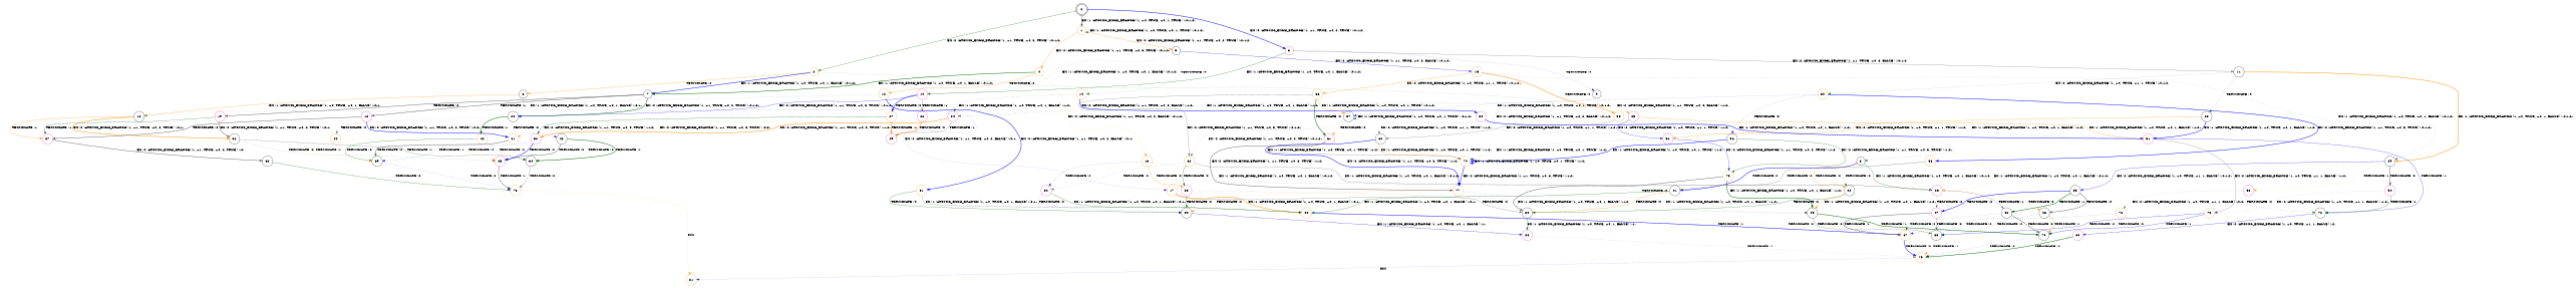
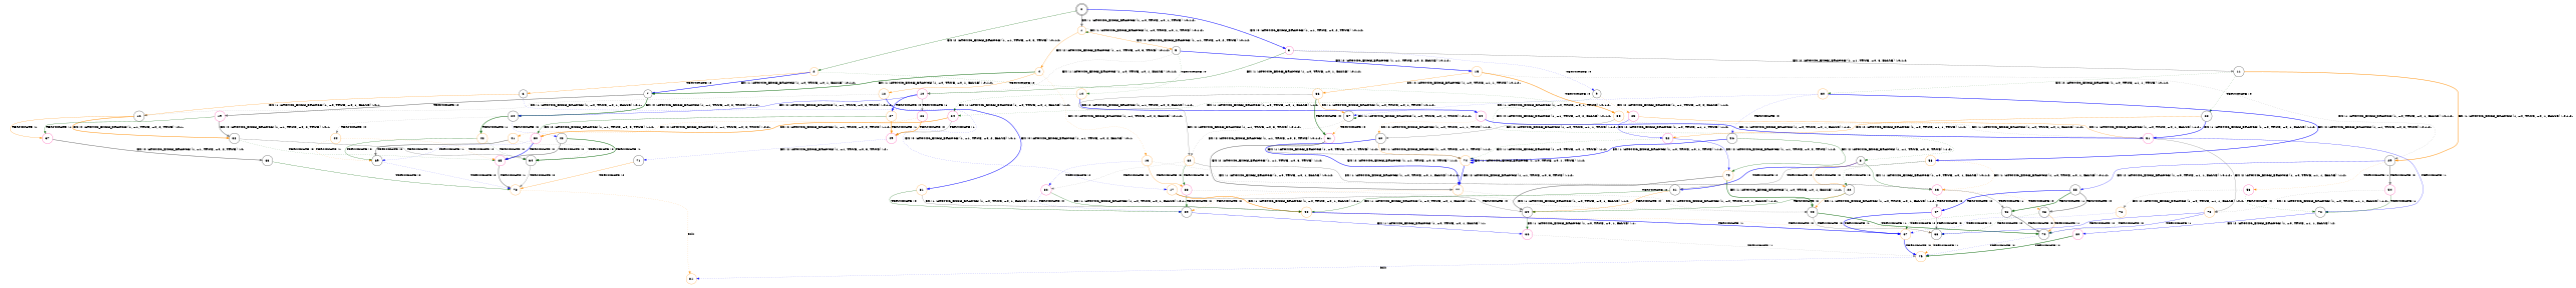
  digraph {
    node [color=black shape=circle]
    edge [color=gray40 style=solid]
    0 [peripheries=2]
    1 [color=darkorange]
    2 [color=darkorange]
    3 [color=deeppink]
    4 [color=darkorange]
    5
    6
    7
    8
    9
    10 [color=deeppink]
    11
    12 [color=darkorange]
    13 [color=darkorange]
    14 [color=darkorange]
    15 [color=darkorange]
    16
    17 [color=darkorange]
-   18 [color=deeppink]
    19 [color=deeppink]
    20
    21
    22
    23 [color=deeppink]
    24 [color=deeppink]
    25 [color=deeppink]
    26 [color=deeppink]
    27 [color=darkorange]
    28
    29
    30 [color=darkorange]
    31 [color=darkorange]
    32 [color=deeppink]
    33 [color=deeppink]
    34 [color=deeppink]
    35 [color=darkorange]
    36 [color=darkorange]
    37 [color=deeppink]
    38
    39
    40 [color=darkorange]
    41 [color=darkorange]
    42 [color=darkorange]
    43
    44 [color=darkorange]
    45
    46
    47 [color=deeppink]
    48
    49 [color=deeppink]
    50 [color=deeppink]
    51 [color=deeppink]
    52 [color=deeppink]
    53 [color=deeppink]
    54 [color=deeppink]
    55
    56
    57
    58 [color=darkorange]
    59
    60
    61 [color=deeppink]
    62 [color=darkorange]
    63
    64
    65 [color=deeppink]
    66 [color=deeppink]
    67 [color=darkorange]
    68
    69
    70
+   71
    72
    73 [color=darkorange]
    74 [color=darkorange]
    75 [color=darkorange]
    76 [color=darkorange]
    77 [color=darkorange]
    78 [color=darkorange]
    79 [color=darkorange]
    80 [color=deeppink]
    81 [color=darkorange]
    0 -> 1 [label="EX !1 !ATOMIC_EXCH_BRANCH (1, +0, TRUE, +0, 1, TRUE) !:0:1:2:" style=bold]
    0 -> 2 [color=darkgreen label="EX !2 !ATOMIC_EXCH_BRANCH (1, +1, TRUE, +0, 3, TRUE) !:0:1:2:"]
    0 -> 3 [color=blue label="EX !0 !ATOMIC_EXCH_BRANCH (1, +1, TRUE, +0, 2, TRUE) !:0:1:2:" style=bold]
    1 -> 1 [color=darkgreen label="EX !1 !ATOMIC_EXCH_BRANCH (1, +0, TRUE, +0, 1, TRUE) !:0:1:2:" style=dotted]
    1 -> 4 [color=darkorange label="EX !2 !ATOMIC_EXCH_BRANCH (1, +1, TRUE, +0, 3, TRUE) !:0:1:2:"]
    1 -> 5 [color=darkorange label="EX !0 !ATOMIC_EXCH_BRANCH (1, +1, TRUE, +0, 2, TRUE) !:0:1:2:"]
    2 -> 6 [color=darkorange label="TERMINATE !2"]
    2 -> 7 [color=blue label="EX !1 !ATOMIC_EXCH_BRANCH (1, +0, TRUE, +0, 1, FALSE) !:0:1:2:" style=bold]
    2 -> 8 [color=darkgreen label="EX !0 !ATOMIC_EXCH_BRANCH (1, +1, TRUE, +0, 2, FALSE) !:0:1:2:" style=dotted]
    3 -> 9 [color=blue label="TERMINATE !0" style=dotted]
    3 -> 10 [color=darkgreen label="EX !1 !ATOMIC_EXCH_BRANCH (1, +0, TRUE, +0, 1, FALSE) !:0:1:2:"]
    3 -> 11 [label="EX !2 !ATOMIC_EXCH_BRANCH (1, +1, TRUE, +0, 3, FALSE) !:0:1:2:"]
    4 -> 7 [color=darkgreen label="EX !1 !ATOMIC_EXCH_BRANCH (1, +0, TRUE, +0, 1, FALSE) !:0:1:2:" style=bold]
    4 -> 12 [color=darkorange label="TERMINATE !2"]
    4 -> 13 [color=darkorange label="EX !0 !ATOMIC_EXCH_BRANCH (1, +1, TRUE, +0, 2, FALSE) !:0:1:2:" style=dotted]
    5 -> 10 [label="EX !1 !ATOMIC_EXCH_BRANCH (1, +0, TRUE, +0, 1, FALSE) !:0:1:2:" style=dotted]
    5 -> 14 [color=darkgreen label="TERMINATE !0" style=dotted]
-   5 -> 15 [color=blue label="EX !2 !ATOMIC_EXCH_BRANCH (1, +1, TRUE, +0, 3, FALSE) !:0:1:2:"]
+   5 -> 15 [color=blue label="EX !2 !ATOMIC_EXCH_BRANCH (1, +1, TRUE, +0, 3, FALSE) !:0:1:2:" style=bold]
    6 -> 16 [color=darkorange label="EX !1 !ATOMIC_EXCH_BRANCH (1, +0, TRUE, +0, 1, FALSE) !:0:1:"]
    6 -> 17 [color=blue label="EX !0 !ATOMIC_EXCH_BRANCH (1, +1, TRUE, +0, 2, FALSE) !:0:1:" style=dotted]
-   7 -> 18 [label="TERMINATE !1" style=bold]
    7 -> 19 [label="TERMINATE !2" style=bold]
    7 -> 20 [color=darkgreen label="EX !0 !ATOMIC_EXCH_BRANCH (1, +1, TRUE, +0, 2, TRUE) !:0:1:2:" style=bold]
    8 -> 21 [color=blue label="TERMINATE !2" style=bold]
    8 -> 22 [color=darkorange label="TERMINATE !0"]
    8 -> 23 [color=darkgreen label="EX !1 !ATOMIC_EXCH_BRANCH (1, +0, TRUE, +0, 1, FALSE) !:0:1:2:"]
    9 -> 24 [color=darkgreen label="EX !1 !ATOMIC_EXCH_BRANCH (1, +0, TRUE, +0, 1, FALSE) !:1:2:" style=dotted]
    9 -> 25 [color=darkorange label="EX !2 !ATOMIC_EXCH_BRANCH (1, +1, TRUE, +0, 3, FALSE) !:1:2:" style=dotted]
    10 -> 20 [color=blue label="EX !2 !ATOMIC_EXCH_BRANCH (1, +1, TRUE, +0, 3, TRUE) !:0:1:2:"]
    10 -> 26 [label="TERMINATE !1"]
    10 -> 27 [color=blue label="TERMINATE !0" style=bold]
    11 -> 28 [color=darkgreen label="TERMINATE !0" style=dotted]
    11 -> 29 [color=darkorange label="EX !1 !ATOMIC_EXCH_BRANCH (1, +0, TRUE, +0, 1, FALSE) !:0:1:2:" style=bold]
    11 -> 30 [color=darkgreen label="EX !2 !ATOMIC_EXCH_BRANCH (1, +0, TRUE, +1, 1, TRUE) !:0:1:2:" style=dotted]
    12 -> 16 [label="EX !1 !ATOMIC_EXCH_BRANCH (1, +0, TRUE, +0, 1, FALSE) !:0:1:" style=dotted]
    12 -> 31 [color=blue label="EX !0 !ATOMIC_EXCH_BRANCH (1, +1, TRUE, +0, 2, FALSE) !:0:1:" style=bold]
    13 -> 23 [label="EX !1 !ATOMIC_EXCH_BRANCH (1, +0, TRUE, +0, 1, FALSE) !:0:1:2:" style=dotted]
    13 -> 32 [color=blue label="TERMINATE !2" style=dotted]
    13 -> 33 [color=darkorange label="TERMINATE !0"]
    14 -> 24 [color=darkgreen label="EX !1 !ATOMIC_EXCH_BRANCH (1, +0, TRUE, +0, 1, FALSE) !:1:2:" style=dotted]
    14 -> 34 [color=blue label="EX !2 !ATOMIC_EXCH_BRANCH (1, +1, TRUE, +0, 3, FALSE) !:1:2:" style=bold]
    15 -> 29 [label="EX !1 !ATOMIC_EXCH_BRANCH (1, +0, TRUE, +0, 1, FALSE) !:0:1:2:" style=dotted]
    15 -> 35 [color=darkorange label="TERMINATE !0" style=bold]
    15 -> 36 [color=darkorange label="EX !2 !ATOMIC_EXCH_BRANCH (1, +0, TRUE, +1, 1, TRUE) !:0:1:2:"]
    16 -> 37 [color=darkorange label="TERMINATE !1"]
    16 -> 38 [color=darkorange label="EX !0 !ATOMIC_EXCH_BRANCH (1, +1, TRUE, +0, 2, TRUE) !:0:1:" style=bold]
    17 -> 39 [label="TERMINATE !0"]
    17 -> 40 [color=darkorange label="EX !1 !ATOMIC_EXCH_BRANCH (1, +0, TRUE, +0, 1, FALSE) !:0:1:" style=bold]
-   18 -> 37 [label="TERMINATE !2" style=bold]
-   18 -> 41 [color=blue label="EX !0 !ATOMIC_EXCH_BRANCH (1, +1, TRUE, +0, 2, TRUE) !:0:2:" style=bold]
    19 -> 37 [color=darkgreen label="TERMINATE !1"]
    19 -> 38 [label="EX !0 !ATOMIC_EXCH_BRANCH (1, +1, TRUE, +0, 2, TRUE) !:0:1:" style=bold]
    20 -> 42 [color=darkgreen label="TERMINATE !1" style=bold]
    20 -> 43 [color=blue label="TERMINATE !2" style=dotted]
    20 -> 44 [label="TERMINATE !0" style=dotted]
    21 -> 39 [color=darkorange label="TERMINATE !0"]
    21 -> 40 [color=darkgreen label="EX !1 !ATOMIC_EXCH_BRANCH (1, +0, TRUE, +0, 1, FALSE) !:0:1:"]
    22 -> 39 [color=darkgreen label="TERMINATE !2"]
    22 -> 45 [color=darkorange label="EX !1 !ATOMIC_EXCH_BRANCH (1, +0, TRUE, +0, 1, FALSE) !:1:2:"]
    23 -> 46 [label="TERMINATE !1"]
    23 -> 47 [label="TERMINATE !2" style=dotted]
    23 -> 48 [color=darkorange label="TERMINATE !0" style=dotted]
    24 -> 49 [label="TERMINATE !1"]
    24 -> 50 [color=darkorange label="EX !2 !ATOMIC_EXCH_BRANCH (1, +1, TRUE, +0, 3, TRUE) !:1:2:" style=bold]
    25 -> 51 [color=darkorange label="EX !1 !ATOMIC_EXCH_BRANCH (1, +0, TRUE, +0, 1, FALSE) !:1:2:"]
    25 -> 52 [color=blue label="EX !2 !ATOMIC_EXCH_BRANCH (1, +0, TRUE, +1, 1, TRUE) !:1:2:"]
    26 -> 41 [color=darkorange label="EX !2 !ATOMIC_EXCH_BRANCH (1, +1, TRUE, +0, 3, TRUE) !:0:2:" style=dotted]
    26 -> 49 [color=darkorange label="TERMINATE !0" style=bold]
    27 -> 49 [color=darkorange label="TERMINATE !1" style=bold]
    27 -> 50 [color=darkgreen label="EX !2 !ATOMIC_EXCH_BRANCH (1, +1, TRUE, +0, 3, TRUE) !:1:2:"]
    28 -> 51 [color=blue label="EX !1 !ATOMIC_EXCH_BRANCH (1, +0, TRUE, +0, 1, FALSE) !:1:2:" style=bold]
    28 -> 52 [color=darkorange label="EX !2 !ATOMIC_EXCH_BRANCH (1, +0, TRUE, +1, 1, TRUE) !:1:2:"]
    29 -> 53 [color=darkorange label="TERMINATE !1" style=dotted]
    29 -> 54 [label="TERMINATE !0" style=bold]
    29 -> 55 [color=blue label="EX !2 !ATOMIC_EXCH_BRANCH (1, +0, TRUE, +1, 1, FALSE) !:0:1:2:"]
    30 -> 56 [color=blue label="TERMINATE !0" style=dotted]
    30 -> 57 [color=blue label="EX !1 !ATOMIC_EXCH_BRANCH (1, +0, TRUE, +0, 1, TRUE) !:0:1:2:" style=dotted]
    30 -> 58 [color=blue label="EX !2 !ATOMIC_EXCH_BRANCH (1, +1, TRUE, +0, 3, TRUE) !:0:1:2:" style=bold]
    31 -> 40 [label="EX !1 !ATOMIC_EXCH_BRANCH (1, +0, TRUE, +0, 1, FALSE) !:0:1:"]
    31 -> 59 [color=darkgreen label="TERMINATE !0"]
    32 -> 40 [color=darkgreen label="EX !1 !ATOMIC_EXCH_BRANCH (1, +0, TRUE, +0, 1, FALSE) !:0:1:"]
    32 -> 59 [color=blue label="TERMINATE !0" style=dotted]
    33 -> 45 [label="EX !1 !ATOMIC_EXCH_BRANCH (1, +0, TRUE, +0, 1, FALSE) !:1:2:" style=dotted]
    33 -> 59 [color=darkgreen label="TERMINATE !2"]
    34 -> 51 [color=blue label="EX !1 !ATOMIC_EXCH_BRANCH (1, +0, TRUE, +0, 1, FALSE) !:1:2:" style=bold]
-   34 -> 60 [label="EX !2 !ATOMIC_EXCH_BRANCH (1, +0, TRUE, +1, 1, TRUE) !:1:2:" style=dotted]
+   34 -> 60 [color=darkorange label="EX !2 !ATOMIC_EXCH_BRANCH (1, +0, TRUE, +1, 1, TRUE) !:1:2:" style=dotted]
    35 -> 51 [label="EX !1 !ATOMIC_EXCH_BRANCH (1, +0, TRUE, +0, 1, FALSE) !:1:2:" style=dotted]
    35 -> 60 [label="EX !2 !ATOMIC_EXCH_BRANCH (1, +0, TRUE, +1, 1, TRUE) !:1:2:"]
    36 -> 57 [color=darkorange label="EX !1 !ATOMIC_EXCH_BRANCH (1, +0, TRUE, +0, 1, TRUE) !:0:1:2:"]
    36 -> 61 [color=darkgreen label="TERMINATE !0" style=bold]
    36 -> 62 [label="EX !2 !ATOMIC_EXCH_BRANCH (1, +1, TRUE, +0, 3, TRUE) !:0:1:2:"]
    37 -> 63 [label="EX !0 !ATOMIC_EXCH_BRANCH (1, +1, TRUE, +0, 2, TRUE) !:0:" style=bold]
    38 -> 64 [label="TERMINATE !1"]
    38 -> 65 [color=darkgreen label="TERMINATE !0" style=dotted]
    39 -> 66 [color=darkgreen label="EX !1 !ATOMIC_EXCH_BRANCH (1, +0, TRUE, +0, 1, FALSE) !:1:"]
    40 -> 67 [color=blue label="TERMINATE !1" style=bold]
    40 -> 68 [color=darkorange label="TERMINATE !0" style=dotted]
    41 -> 64 [label="TERMINATE !2" style=dotted]
    41 -> 69 [label="TERMINATE !0" style=bold]
    42 -> 64 [color=darkgreen label="TERMINATE !2" style=dotted]
    42 -> 69 [color=darkgreen label="TERMINATE !0"]
    43 -> 64 [color=darkgreen label="TERMINATE !1" style=bold]
    43 -> 65 [label="TERMINATE !0" style=bold]
    44 -> 65 [color=darkorange label="TERMINATE !2" style=dotted]
    44 -> 69 [color=darkorange label="TERMINATE !1" style=dotted]
    45 -> 68 [label="TERMINATE !2"]
    45 -> 70 [color=darkgreen label="TERMINATE !1" style=bold]
    46 -> 67 [color=darkgreen label="TERMINATE !2" style=dotted]
    46 -> 70 [label="TERMINATE !0" style=bold]
-   47 -> 67 [label="TERMINATE !1" style=bold]
+   47 -> 67 [color=blue label="TERMINATE !1" style=bold]
    47 -> 68 [label="TERMINATE !0"]
    48 -> 68 [color=darkgreen label="TERMINATE !2" style=dotted]
    48 -> 70 [color=darkorange label="TERMINATE !1"]
+   49 -> 71 [color=blue label="EX !2 !ATOMIC_EXCH_BRANCH (1, +1, TRUE, +0, 3, TRUE) !:2:" style=dotted]
    50 -> 65 [color=blue label="TERMINATE !2" style=bold]
    50 -> 69 [color=blue label="TERMINATE !1" style=dotted]
    51 -> 72 [color=blue label="TERMINATE !1"]
    51 -> 73 [label="EX !2 !ATOMIC_EXCH_BRANCH (1, +0, TRUE, +1, 1, FALSE) !:1:2:"]
    52 -> 74 [color=darkgreen label="EX !1 !ATOMIC_EXCH_BRANCH (1, +0, TRUE, +0, 1, TRUE) !:1:2:" style=dotted]
    52 -> 75 [color=blue label="EX !2 !ATOMIC_EXCH_BRANCH (1, +1, TRUE, +0, 3, TRUE) !:1:2:"]
    53 -> 72 [color=darkgreen label="TERMINATE !0" style=dotted]
    53 -> 76 [label="EX !2 !ATOMIC_EXCH_BRANCH (1, +0, TRUE, +1, 1, FALSE) !:0:2:" style=dotted]
    54 -> 72 [color=darkgreen label="TERMINATE !1"]
    54 -> 73 [label="EX !2 !ATOMIC_EXCH_BRANCH (1, +0, TRUE, +1, 1, FALSE) !:1:2:" style=dotted]
    55 -> 46 [color=darkgreen label="TERMINATE !1" style=bold]
    55 -> 47 [color=blue label="TERMINATE !2" style=bold]
    55 -> 48 [label="TERMINATE !0" style=bold]
    56 -> 74 [color=blue label="EX !1 !ATOMIC_EXCH_BRANCH (1, +0, TRUE, +0, 1, TRUE) !:1:2:" style=bold]
    56 -> 75 [color=darkgreen label="EX !2 !ATOMIC_EXCH_BRANCH (1, +1, TRUE, +0, 3, TRUE) !:1:2:"]
    57 -> 57 [color=darkgreen label="EX !1 !ATOMIC_EXCH_BRANCH (1, +0, TRUE, +0, 1, TRUE) !:0:1:2:" style=dotted]
    57 -> 61 [color=darkorange label="TERMINATE !0" style=dotted]
    57 -> 62 [label="EX !2 !ATOMIC_EXCH_BRANCH (1, +1, TRUE, +0, 3, TRUE) !:0:1:2:" style=dotted]
    58 -> 21 [label="TERMINATE !2"]
    58 -> 22 [color=darkgreen label="TERMINATE !0" style=dotted]
    58 -> 23 [color=darkorange label="EX !1 !ATOMIC_EXCH_BRANCH (1, +0, TRUE, +0, 1, FALSE) !:0:1:2:" style=dotted]
    59 -> 66 [color=blue label="EX !1 !ATOMIC_EXCH_BRANCH (1, +0, TRUE, +0, 1, FALSE) !:1:"]
    60 -> 74 [color=darkorange label="EX !1 !ATOMIC_EXCH_BRANCH (1, +0, TRUE, +0, 1, TRUE) !:1:2:"]
    60 -> 77 [color=blue label="EX !2 !ATOMIC_EXCH_BRANCH (1, +1, TRUE, +0, 3, TRUE) !:1:2:" style=bold]
    61 -> 74 [label="EX !1 !ATOMIC_EXCH_BRANCH (1, +0, TRUE, +0, 1, TRUE) !:1:2:"]
    61 -> 77 [label="EX !2 !ATOMIC_EXCH_BRANCH (1, +1, TRUE, +0, 3, TRUE) !:1:2:" style=bold]
    62 -> 23 [label="EX !1 !ATOMIC_EXCH_BRANCH (1, +0, TRUE, +0, 1, FALSE) !:0:1:2:"]
    62 -> 32 [label="TERMINATE !2" style=dotted]
    62 -> 33 [color=darkgreen label="TERMINATE !0"]
    63 -> 78 [color=darkgreen label="TERMINATE !0"]
    64 -> 78 [label="TERMINATE !0"]
    65 -> 78 [label="TERMINATE !1" style=bold]
    66 -> 79 [label="TERMINATE !1" style=dotted]
    67 -> 79 [color=blue label="TERMINATE !0" style=bold]
    68 -> 79 [color=darkorange label="TERMINATE !1" style=dotted]
    69 -> 78 [color=blue label="TERMINATE !2" style=dotted]
    70 -> 79 [color=blue label="TERMINATE !2" style=dotted]
+   71 -> 78 [color=darkorange label="TERMINATE !2"]
    72 -> 80 [color=blue label="EX !2 !ATOMIC_EXCH_BRANCH (1, +0, TRUE, +1, 1, FALSE) !:2:"]
    73 -> 68 [color=blue label="TERMINATE !2"]
    73 -> 70 [color=blue label="TERMINATE !1"]
    74 -> 74 [color=blue label="EX !1 !ATOMIC_EXCH_BRANCH (1, +0, TRUE, +0, 1, TRUE) !:1:2:" style=bold]
    74 -> 77 [color=blue label="EX !2 !ATOMIC_EXCH_BRANCH (1, +1, TRUE, +0, 3, TRUE) !:1:2:" style=bold]
    75 -> 39 [label="TERMINATE !2" style=bold]
    75 -> 45 [color=darkgreen label="EX !1 !ATOMIC_EXCH_BRANCH (1, +0, TRUE, +0, 1, FALSE) !:1:2:" style=bold]
    76 -> 67 [color=blue label="TERMINATE !2" style=dotted]
    76 -> 70 [color=darkgreen label="TERMINATE !0" style=dotted]
    77 -> 45 [label="EX !1 !ATOMIC_EXCH_BRANCH (1, +0, TRUE, +0, 1, FALSE) !:1:2:" style=dotted]
    77 -> 59 [color=darkorange label="TERMINATE !2" style=dotted]
    78 -> 81 [color=darkorange label=exit style=dotted]
    79 -> 81 [color=blue label=exit style=dotted]
    80 -> 79 [color=darkgreen label="TERMINATE !2" style=bold]
  }
